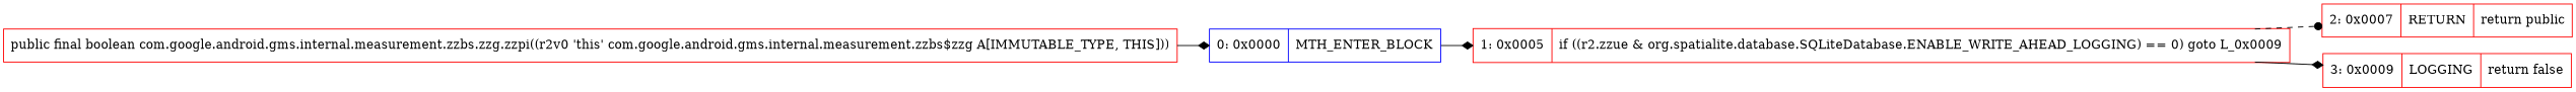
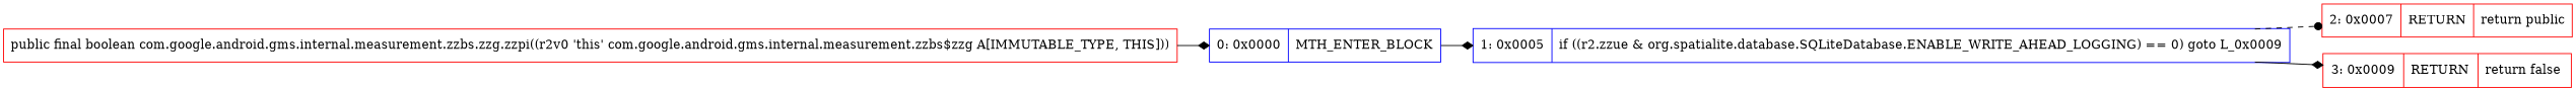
  digraph {
    rankdir=LR
    node [color=red shape=record]
    edge [arrowhead=diamond]
    n1 [color=blue label="{0\:\ 0x0000|MTH_ENTER_BLOCK\l}"]
-   n2 [label="{1\:\ 0x0005|if ((r2.zzue & org.spatialite.database.SQLiteDatabase.ENABLE_WRITE_AHEAD_LOGGING) == 0) goto L_0x0009\l}"]
+   n2 [color=blue label="{1\:\ 0x0005|if ((r2.zzue & org.spatialite.database.SQLiteDatabase.ENABLE_WRITE_AHEAD_LOGGING) == 0) goto L_0x0009\l}"]
    n3 [label="{2\:\ 0x0007|RETURN\l|return public\l}"]
-   n4 [label="{3\:\ 0x0009|LOGGING\l|return false\l}"]
+   n4 [label="{3\:\ 0x0009|RETURN\l|return false\l}"]
    n5 [label="{public final boolean com.google.android.gms.internal.measurement.zzbs.zzg.zzpi((r2v0 'this' com.google.android.gms.internal.measurement.zzbs$zzg A[IMMUTABLE_TYPE, THIS])) }"]
    n1 -> n2
    n2 -> n3 [arrowhead=dot style=dashed]
    n2 -> n4
    n5 -> n1
  }
